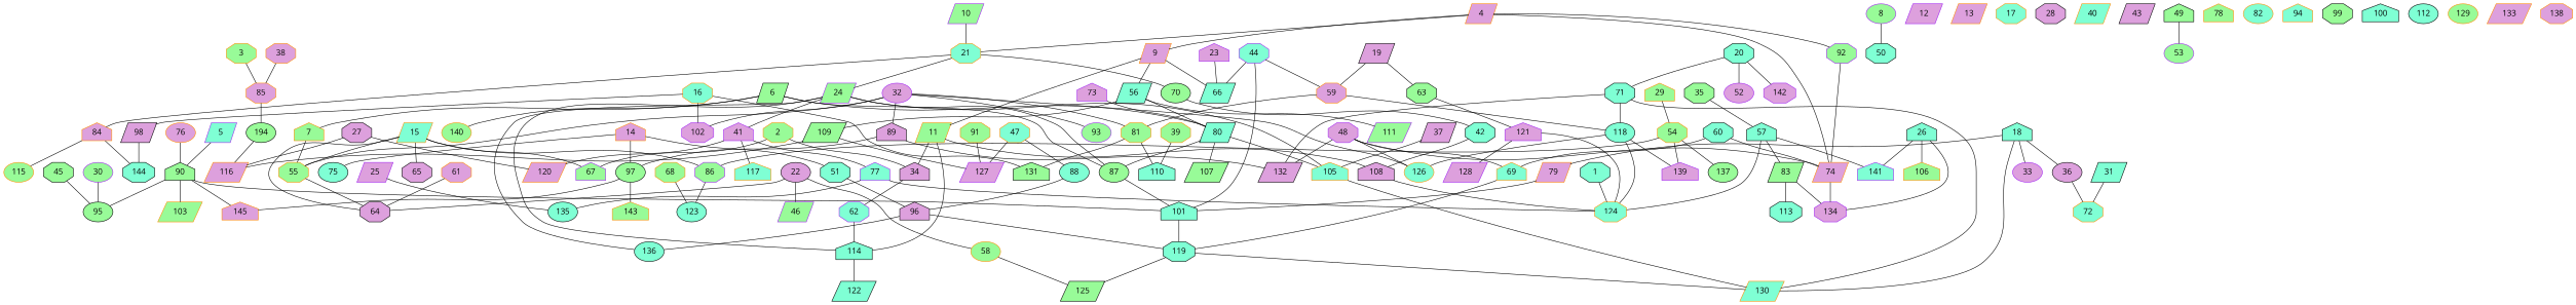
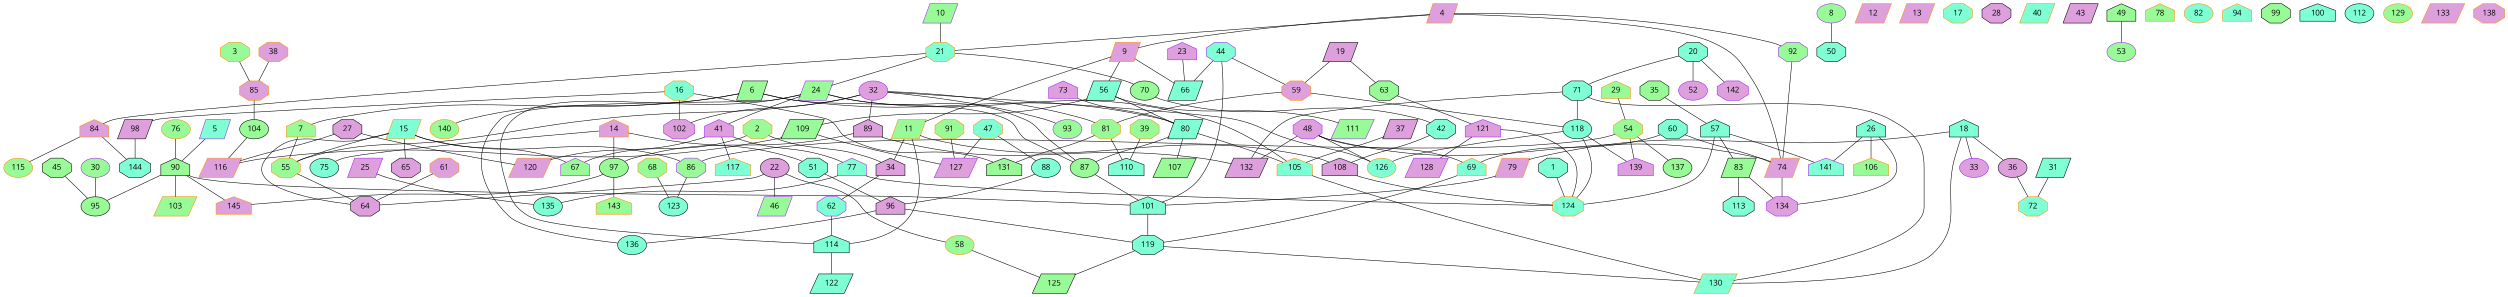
  graph {
    fontname="Open Sans"
    node [color=black fillcolor=aquamarine fontname="Open Sans" shape=octagon style=filled]
    edge [fontname="Open Sans"]
    1
    124 [color=darkorange]
    2 [color=darkorange fillcolor=palegreen]
    34 [fillcolor=plum shape=house]
    67 [color=purple fillcolor=palegreen shape=house]
    62 [color=purple]
    3 [color=darkorange fillcolor=palegreen]
    85 [color=darkorange fillcolor=plum]
-   104 [fillcolor=palegreen shape=ellipse label=194]
+   104 [fillcolor=palegreen shape=ellipse]
    4 [color=darkorange fillcolor=plum shape=parallelogram]
    9 [color=darkorange fillcolor=plum shape=parallelogram]
    21 [color=darkorange]
    74 [color=darkorange fillcolor=plum shape=parallelogram]
    92 [color=purple fillcolor=palegreen]
    11 [color=darkorange fillcolor=palegreen shape=parallelogram]
    56 [shape=parallelogram]
    66 [shape=parallelogram]
    24 [color=purple fillcolor=palegreen shape=parallelogram]
    70 [fillcolor=palegreen shape=ellipse]
    84 [color=darkorange fillcolor=plum shape=house]
    134 [color=purple fillcolor=plum]
    5 [color=purple shape=parallelogram]
    90 [fillcolor=palegreen shape=house]
    95 [fillcolor=palegreen shape=ellipse]
    101 [shape=house]
    103 [color=darkorange fillcolor=palegreen shape=parallelogram]
    145 [color=darkorange fillcolor=plum shape=house]
    6 [fillcolor=palegreen shape=parallelogram]
    7 [color=darkorange fillcolor=palegreen shape=house]
    80 [shape=parallelogram]
    87 [fillcolor=palegreen shape=ellipse]
    140 [color=darkorange fillcolor=palegreen shape=ellipse]
    55 [color=darkorange fillcolor=palegreen]
    105 [color=darkorange shape=house]
    107 [fillcolor=palegreen shape=parallelogram]
    64 [fillcolor=plum]
    8 [color=purple fillcolor=palegreen shape=ellipse]
    50
    108 [fillcolor=plum shape=house]
    114 [shape=house]
    109 [fillcolor=palegreen shape=parallelogram]
    111 [color=purple fillcolor=palegreen shape=parallelogram]
    10 [color=purple fillcolor=palegreen shape=parallelogram]
    42
    122 [shape=parallelogram]
-   12 [color=purple fillcolor=plum shape=parallelogram]
+   12 [color=darkorange fillcolor=plum shape=parallelogram]
    13 [color=darkorange fillcolor=plum shape=parallelogram]
    14 [color=darkorange fillcolor=plum shape=house]
    51
    75 [shape=ellipse]
    97 [fillcolor=palegreen shape=ellipse]
    96 [fillcolor=plum shape=house]
    143 [color=darkorange fillcolor=palegreen shape=house]
    15 [color=darkorange shape=parallelogram]
    65 [fillcolor=plum]
    86 [color=purple fillcolor=palegreen]
    123 [shape=ellipse]
    16 [color=darkorange]
    98 [fillcolor=plum shape=parallelogram]
    102 [color=purple fillcolor=plum]
    131 [fillcolor=palegreen shape=house]
    144
    17 [color=darkorange]
    18 [shape=house]
    33 [color=purple fillcolor=plum shape=ellipse]
    36 [fillcolor=plum shape=ellipse]
    79 [color=darkorange fillcolor=plum shape=parallelogram]
    130 [color=darkorange shape=parallelogram]
    72 [color=darkorange]
    19 [fillcolor=plum shape=parallelogram]
    59 [color=darkorange fillcolor=plum]
    63 [fillcolor=palegreen]
    81 [color=darkorange fillcolor=palegreen]
    118 [shape=ellipse]
    121 [color=purple fillcolor=plum shape=house]
    20
    52 [color=purple fillcolor=plum shape=ellipse]
    71
    142 [color=purple fillcolor=plum]
    132 [fillcolor=plum shape=parallelogram]
    41 [color=purple fillcolor=plum shape=house]
    136 [shape=ellipse]
    115 [color=darkorange fillcolor=palegreen shape=ellipse]
    22 [fillcolor=plum shape=ellipse]
    46 [color=purple fillcolor=palegreen shape=parallelogram]
    58 [color=darkorange fillcolor=palegreen shape=ellipse]
    125 [fillcolor=palegreen shape=parallelogram]
    23 [color=purple fillcolor=plum shape=house]
    120 [color=darkorange fillcolor=plum shape=parallelogram]
    77 [color=purple shape=house]
    117 [color=darkorange shape=house]
    25 [color=purple fillcolor=plum shape=parallelogram]
    135 [shape=ellipse]
    26 [shape=house]
    106 [color=darkorange fillcolor=palegreen shape=house]
    141 [color=purple shape=house]
    27 [fillcolor=plum]
    116 [color=darkorange fillcolor=plum shape=parallelogram]
    28 [fillcolor=plum]
    29 [color=darkorange fillcolor=palegreen shape=house]
    54 [color=darkorange fillcolor=palegreen]
    137 [fillcolor=palegreen shape=ellipse]
    139 [color=purple fillcolor=plum shape=house]
    30 [color=purple fillcolor=palegreen shape=ellipse]
    31 [shape=parallelogram]
    32 [color=purple fillcolor=plum shape=ellipse]
    89 [fillcolor=plum shape=house]
    93 [color=purple fillcolor=palegreen shape=ellipse]
    126 [color=darkorange shape=ellipse]
    110 [shape=house]
    57 [shape=house]
    35 [fillcolor=palegreen]
    83 [fillcolor=palegreen shape=parallelogram]
    37 [fillcolor=plum shape=parallelogram]
    38 [color=darkorange fillcolor=plum]
    39 [color=darkorange fillcolor=palegreen]
    40 [color=darkorange shape=parallelogram]
    43 [fillcolor=plum shape=parallelogram]
    44 [color=purple]
    119
    45 [fillcolor=palegreen]
    47 [color=darkorange]
    88 [shape=ellipse]
    127 [color=purple fillcolor=plum shape=parallelogram]
    48 [color=purple fillcolor=plum]
    69 [color=darkorange shape=house]
    49 [fillcolor=palegreen shape=house]
    53 [color=purple fillcolor=palegreen shape=ellipse]
    113
    60
    61 [color=darkorange fillcolor=plum]
    128 [color=purple fillcolor=plum shape=parallelogram]
    68 [color=darkorange fillcolor=palegreen]
    73 [color=purple fillcolor=plum shape=house]
-   76 [color=darkorange fillcolor=plum shape=ellipse]
+   76 [color=darkorange fillcolor=palegreen shape=ellipse]
    78 [color=darkorange fillcolor=palegreen shape=house]
    82 [color=darkorange shape=ellipse]
    91 [color=darkorange fillcolor=palegreen]
    94 [color=darkorange shape=house]
    99 [fillcolor=palegreen]
    100 [shape=house]
    112 [shape=ellipse]
    129 [color=darkorange fillcolor=palegreen shape=ellipse]
    133 [color=darkorange fillcolor=plum shape=parallelogram]
    138 [color=darkorange fillcolor=plum]
    1 -- 124
    2 -- 34
    2 -- 67
    34 -- 62
    62 -- 114
    3 -- 85
    85 -- 104
    104 -- 116
    4 -- 9
    4 -- 21
    4 -- 74
    4 -- 92
    9 -- 11
    9 -- 56
    9 -- 66
    21 -- 24
    21 -- 70
    21 -- 84
    74 -- 134
    92 -- 74
    11 -- 34
    11 -- 108
    11 -- 114
    56 -- 80
    56 -- 109
    56 -- 111
    24 -- 87
    24 -- 105
    24 -- 114
    24 -- 41
    24 -- 136
    70 -- 42
    84 -- 144
    84 -- 115
    5 -- 90
    90 -- 95
    90 -- 101
    90 -- 103
    90 -- 145
    101 -- 119
    6 -- 7
    6 -- 80
    6 -- 87
    6 -- 140
    7 -- 55
    80 -- 87
    80 -- 105
    80 -- 107
    87 -- 101
    55 -- 64
    105 -- 130
    8 -- 50
    108 -- 124
    114 -- 122
    109 -- 116
    109 -- 127
    10 -- 21
    42 -- 108
    14 -- 51
    14 -- 75
    14 -- 97
    51 -- 96
    97 -- 145
    97 -- 143
    96 -- 136
    96 -- 119
    15 -- 67
    15 -- 55
    15 -- 64
    15 -- 65
    15 -- 86
    86 -- 123
    16 -- 98
    16 -- 102
    16 -- 131
    98 -- 144
    18 -- 33
    18 -- 36
    18 -- 79
    18 -- 130
    36 -- 72
    79 -- 101
    19 -- 59
    19 -- 63
    59 -- 81
    59 -- 118
    63 -- 121
    81 -- 131
    81 -- 110
    118 -- 124
    118 -- 139
    118 -- 126
    121 -- 124
    121 -- 128
    20 -- 52
    20 -- 71
    20 -- 142
    71 -- 130
    71 -- 118
    71 -- 132
    41 -- 120
    41 -- 77
    41 -- 117
    22 -- 64
    22 -- 46
    22 -- 58
    58 -- 125
    23 -- 66
    77 -- 124
    77 -- 135
    25 -- 135
    26 -- 134
    26 -- 106
    26 -- 141
    27 -- 120
    27 -- 116
    29 -- 54
    54 -- 86
    54 -- 137
    54 -- 139
    30 -- 95
    31 -- 72
    32 -- 55
    32 -- 102
    32 -- 81
    32 -- 89
    32 -- 93
    32 -- 126
    89 -- 97
    89 -- 132
    57 -- 124
    57 -- 141
    57 -- 83
    35 -- 57
    83 -- 134
    83 -- 113
    37 -- 105
    38 -- 85
    39 -- 110
    44 -- 66
    44 -- 101
    44 -- 59
    119 -- 130
    119 -- 125
    45 -- 95
    47 -- 88
    47 -- 127
    88 -- 96
    48 -- 74
    48 -- 132
    48 -- 126
    48 -- 69
    69 -- 119
    49 -- 53
    60 -- 74
    60 -- 69
    61 -- 64
    68 -- 123
    73 -- 80
    76 -- 90
    91 -- 127
  }
